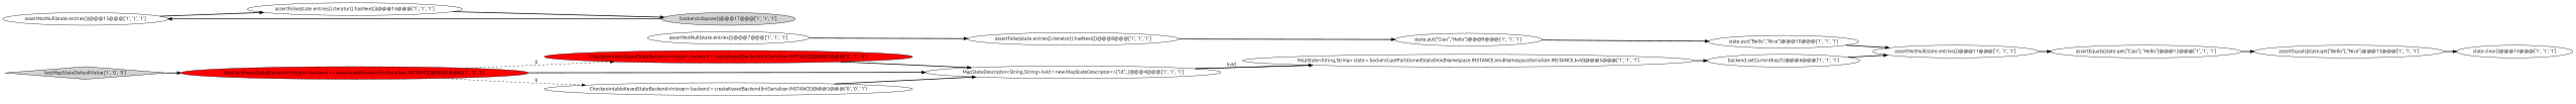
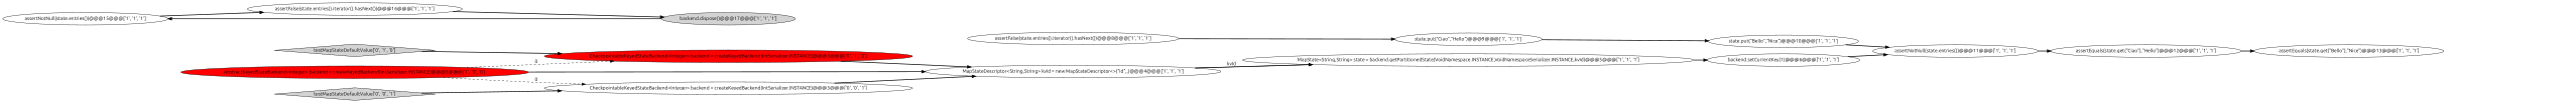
  digraph {
    fontname=Ubuntu
    rankdir=LR
    node [fillcolor=white fontname=Ubuntu shape=ellipse style=filled]
    edge [fontname=Ubuntu style=bold]
+   n1 [fillcolor=lightgray label="testMapStateDefaultValue['0', '1', '0']" shape=diamond]
    n2 [fillcolor=red label="CheckpointableKeyedStateBackend<Integer> backend = createKeyedBackend(IntSerializer.INSTANCE)@@@3@@@['0', '1', '0']"]
    n3 [label="MapStateDescriptor<String,String> kvId = new MapStateDescriptor<>(\"id\",,)@@@4@@@['1', '1', '1']"]
    n4 [label="assertEquals(state.get(\"Bello\"),\"Nice\")@@@13@@@['1', '1', '1']"]
-   n5 [label="state.clear()@@@14@@@['1', '1', '1']"]
    n6 [label="state.put(\"Bello\",\"Nice\")@@@10@@@['1', '1', '1']"]
    n7 [label="assertNotNull(state.entries())@@@11@@@['1', '1', '1']"]
    n8 [label="assertEquals(state.get(\"Ciao\"),\"Hello\")@@@12@@@['1', '1', '1']"]
    n9 [label="backend.setCurrentKey(1)@@@6@@@['1', '1', '1']"]
-   n10 [label="assertNotNull(state.entries())@@@7@@@['1', '1', '1']"]
    n11 [label="assertFalse(state.entries().iterator().hasNext())@@@8@@@['1', '1', '1']"]
    n12 [label="state.put(\"Ciao\",\"Hello\")@@@9@@@['1', '1', '1']"]
    n13 [label="assertNotNull(state.entries())@@@15@@@['1', '1', '1']"]
    n14 [label="assertFalse(state.entries().iterator().hasNext())@@@16@@@['1', '1', '1']"]
    n15 [fillcolor=lightgray label="backend.dispose()@@@17@@@['1', '1', '1']"]
    n16 [label="MapState<String,String> state = backend.getPartitionedState(VoidNamespace.INSTANCE,VoidNamespaceSerializer.INSTANCE,kvId)@@@5@@@['1', '1', '1']"]
    n17 [label="CheckpointableKeyedStateBackend<Integer> backend = createKeyedBackend(IntSerializer.INSTANCE)@@@3@@@['0', '0', '1']"]
-   n18 [fillcolor=lightgray label="testMapStateDefaultValue['1', '0', '0']" shape=diamond]
    n19 [fillcolor=red label="AbstractKeyedStateBackend<Integer> backend = createKeyedBackend(IntSerializer.INSTANCE)@@@3@@@['1', '0', '0']"]
+   n20 [fillcolor=lightgray label="testMapStateDefaultValue['0', '0', '1']" shape=diamond]
+   n1 -> n2
    n2 -> n3
    n3 -> n16
    n3 -> n16 [label=kvId style=solid]
-   n4 -> n5
    n6 -> n7
    n7 -> n8
    n8 -> n4
    n9 -> n7
-   n10 -> n11
    n11 -> n12
    n12 -> n6
    n13 -> n14
    n14 -> n15
    n15 -> n13
    n16 -> n9
    n17 -> n3
-   n18 -> n19
    n19 -> n2 [label=0 style=dashed]
    n19 -> n3
    n19 -> n17 [label=0 style=dashed]
+   n20 -> n17
  }
